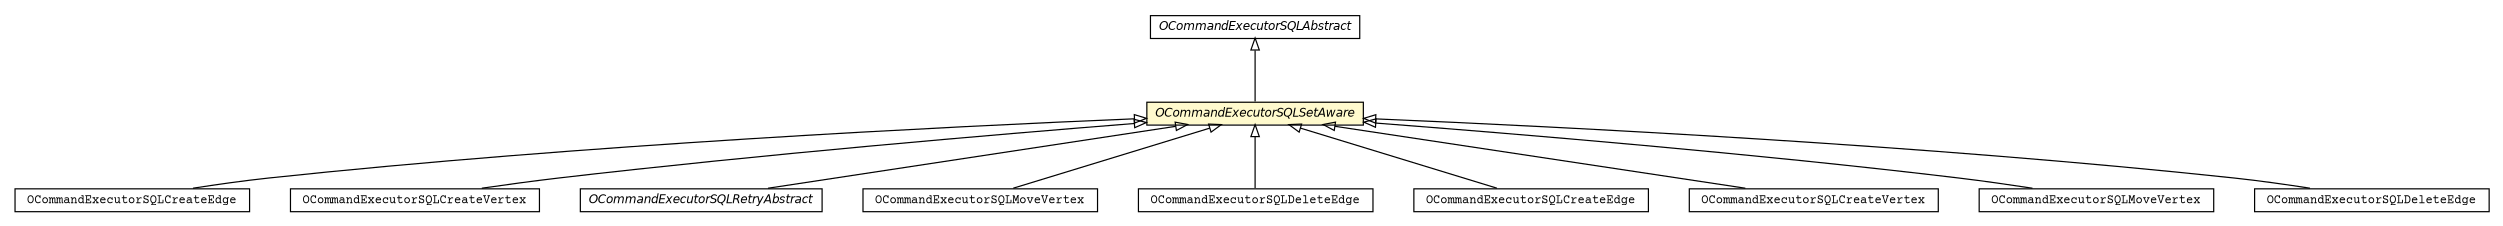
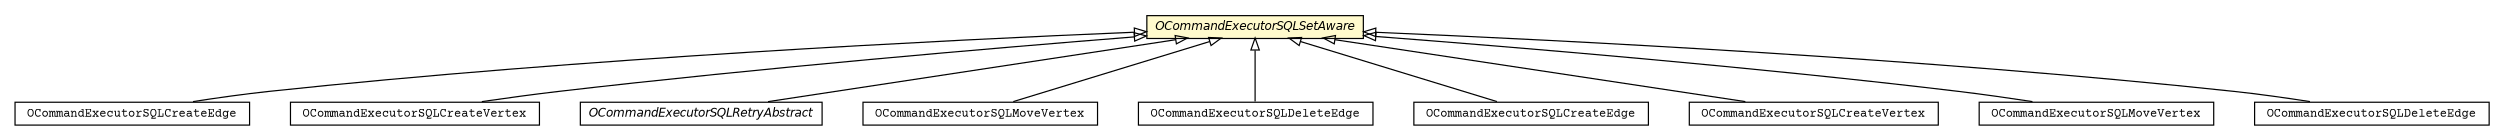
  digraph {
    fontname="Courier Prime"
    nodesep=0.25
    ranksep=0.5
    node [fontcolor=black fontname="Courier Prime" fontsize=10.0 shape=plaintext]
    edge [arrowtail=empty dir=back fontname="Courier Prime" fontsize=10 headport=p labelfontname=Helvetica labelfontsize=10 tailport=p]
    n1 [label=<<table title="com.orientechnologies.orient.core.sql.OCommandExecutorSQLCreateEdge" border="0" cellborder="1" cellspacing="0" cellpadding="2" port="p" href="./OCommandExecutorSQLCreateEdge.html"> 		<tr><td><table border="0" cellspacing="0" cellpadding="1"> <tr><td align="center" balign="center"> OCommandExecutorSQLCreateEdge </td></tr> 		</table></td></tr> 		</table>>]
    n2 [label=<<table title="com.orientechnologies.orient.core.sql.OCommandExecutorSQLSetAware" border="0" cellborder="1" cellspacing="0" cellpadding="2" port="p" bgcolor="lemonChiffon" href="./OCommandExecutorSQLSetAware.html"> 		<tr><td><table border="0" cellspacing="0" cellpadding="1"> <tr><td align="center" balign="center"><font face="Helvetica-Oblique"> OCommandExecutorSQLSetAware </font></td></tr> 		</table></td></tr> 		</table>>]
    n3 [label=<<table title="com.orientechnologies.orient.core.sql.OCommandExecutorSQLCreateVertex" border="0" cellborder="1" cellspacing="0" cellpadding="2" port="p" href="./OCommandExecutorSQLCreateVertex.html"> 		<tr><td><table border="0" cellspacing="0" cellpadding="1"> <tr><td align="center" balign="center"> OCommandExecutorSQLCreateVertex </td></tr> 		</table></td></tr> 		</table>>]
    n4 [label=<<table title="com.orientechnologies.orient.core.sql.OCommandExecutorSQLRetryAbstract" border="0" cellborder="1" cellspacing="0" cellpadding="2" port="p" href="./OCommandExecutorSQLRetryAbstract.html"> 		<tr><td><table border="0" cellspacing="0" cellpadding="1"> <tr><td align="center" balign="center"><font face="Helvetica-Oblique"> OCommandExecutorSQLRetryAbstract </font></td></tr> 		</table></td></tr> 		</table>>]
    n5 [label=<<table title="com.orientechnologies.orient.core.sql.OCommandExecutorSQLMoveVertex" border="0" cellborder="1" cellspacing="0" cellpadding="2" port="p" href="./OCommandExecutorSQLMoveVertex.html"> 		<tr><td><table border="0" cellspacing="0" cellpadding="1"> <tr><td align="center" balign="center"> OCommandExecutorSQLMoveVertex </td></tr> 		</table></td></tr> 		</table>>]
    n6 [label=<<table title="com.orientechnologies.orient.core.sql.OCommandExecutorSQLDeleteEdge" border="0" cellborder="1" cellspacing="0" cellpadding="2" port="p" href="./OCommandExecutorSQLDeleteEdge.html"> 		<tr><td><table border="0" cellspacing="0" cellpadding="1"> <tr><td align="center" balign="center"> OCommandExecutorSQLDeleteEdge </td></tr> 		</table></td></tr> 		</table>>]
    n7 [label=<<table title="com.orientechnologies.orient.graph.sql.OCommandExecutorSQLCreateEdge" border="0" cellborder="1" cellspacing="0" cellpadding="2" port="p" href="../../graph/sql/OCommandExecutorSQLCreateEdge.html"> 		<tr><td><table border="0" cellspacing="0" cellpadding="1"> <tr><td align="center" balign="center"> OCommandExecutorSQLCreateEdge </td></tr> 		</table></td></tr> 		</table>>]
    n8 [label=<<table title="com.orientechnologies.orient.graph.sql.OCommandExecutorSQLCreateVertex" border="0" cellborder="1" cellspacing="0" cellpadding="2" port="p" href="../../graph/sql/OCommandExecutorSQLCreateVertex.html"> 		<tr><td><table border="0" cellspacing="0" cellpadding="1"> <tr><td align="center" balign="center"> OCommandExecutorSQLCreateVertex </td></tr> 		</table></td></tr> 		</table>>]
    n9 [label=<<table title="com.orientechnologies.orient.graph.sql.OCommandExecutorSQLMoveVertex" border="0" cellborder="1" cellspacing="0" cellpadding="2" port="p" href="../../graph/sql/OCommandExecutorSQLMoveVertex.html"> 		<tr><td><table border="0" cellspacing="0" cellpadding="1"> <tr><td align="center" balign="center"> OCommandExecutorSQLMoveVertex </td></tr> 		</table></td></tr> 		</table>>]
    n10 [label=<<table title="com.orientechnologies.orient.graph.sql.OCommandExecutorSQLDeleteEdge" border="0" cellborder="1" cellspacing="0" cellpadding="2" port="p" href="../../graph/sql/OCommandExecutorSQLDeleteEdge.html"> 		<tr><td><table border="0" cellspacing="0" cellpadding="1"> <tr><td align="center" balign="center"> OCommandExecutorSQLDeleteEdge </td></tr> 		</table></td></tr> 		</table>>]
-   n11 [label=<<table title="com.orientechnologies.orient.core.sql.OCommandExecutorSQLAbstract" border="0" cellborder="1" cellspacing="0" cellpadding="2" port="p" href="./OCommandExecutorSQLAbstract.html"> 		<tr><td><table border="0" cellspacing="0" cellpadding="1"> <tr><td align="center" balign="center"><font face="Helvetica-Oblique"> OCommandExecutorSQLAbstract </font></td></tr> 		</table></td></tr> 		</table>>]
    n2 -> n1
    n2 -> n3
    n2 -> n4
    n2 -> n5
    n2 -> n6
    n2 -> n7
    n2 -> n8
    n2 -> n9
    n2 -> n10
-   n11 -> n2
  }
